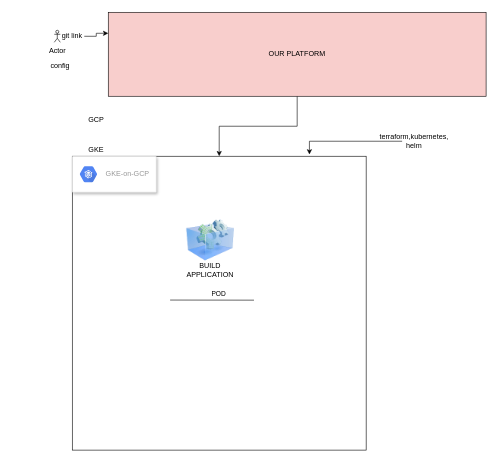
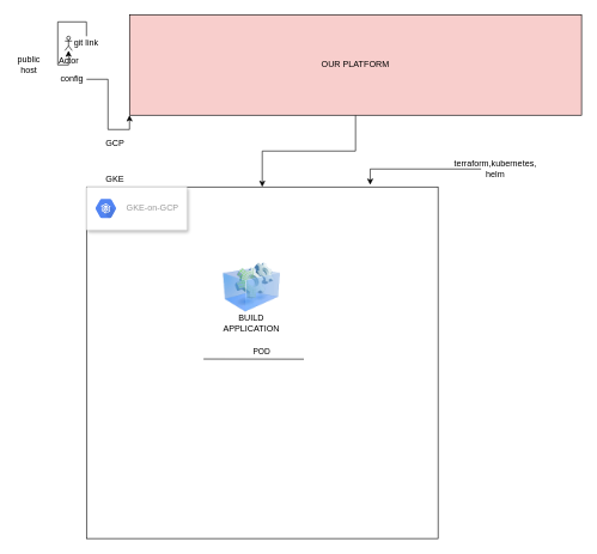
  <mxCell id="0" />
  <mxCell id="1" parent="0" />
  <mxCell id="2" value="" style="rounded=0;whiteSpace=wrap;html=1;" parent="1" vertex="1"><mxGeometry x="280" y="360" width="180" height="100" as="geometry" /></mxCell>
  <mxCell id="3" style="edgeStyle=orthogonalEdgeStyle;rounded=0;orthogonalLoop=1;jettySize=auto;html=1;" parent="1" source="4" target="5" edge="1"><mxGeometry relative="1" as="geometry" /></mxCell>
  <mxCell id="4" value="OUR PLATFORM" style="rounded=0;whiteSpace=wrap;html=1;fillColor=#f8cecc;" parent="1" vertex="1"><mxGeometry x="180" y="20" width="630" height="140" as="geometry" /></mxCell>
  <mxCell id="5" value="" style="whiteSpace=wrap;html=1;aspect=fixed;" parent="1" vertex="1"><mxGeometry x="120" y="260" width="490" height="490" as="geometry" /></mxCell>
  <mxCell id="6" value="GCP" style="text;html=1;strokeColor=none;fillColor=none;align=center;verticalAlign=middle;whiteSpace=wrap;rounded=0;" parent="1" vertex="1"><mxGeometry x="140" y="190" width="40" height="20" as="geometry" /></mxCell>
- <mxCell id="7" style="edgeStyle=orthogonalEdgeStyle;rounded=0;orthogonalLoop=1;jettySize=auto;html=1;entryX=0;entryY=0.25;entryDx=0;entryDy=0;" parent="1" source="8" target="4" edge="1"><mxGeometry relative="1" as="geometry" /></mxCell>
+ <mxCell id="7" style="edgeStyle=orthogonalEdgeStyle;rounded=0;orthogonalLoop=1;jettySize=auto;html=1;" parent="1" source="8" target="21" edge="1"><mxGeometry relative="1" as="geometry" /></mxCell>
  <mxCell id="8" value="git link" style="text;html=1;strokeColor=none;fillColor=none;align=center;verticalAlign=middle;whiteSpace=wrap;rounded=0;" parent="1" vertex="1"><mxGeometry x="100" y="50" width="40" height="20" as="geometry" /></mxCell>
  <mxCell id="9" style="edgeStyle=orthogonalEdgeStyle;rounded=0;orthogonalLoop=1;jettySize=auto;html=1;entryX=0.807;entryY=-0.006;entryDx=0;entryDy=0;entryPerimeter=0;" parent="1" source="10" target="5" edge="1"><mxGeometry relative="1" as="geometry"><mxPoint x="690" y="210" as="targetPoint" /></mxGeometry></mxCell>
  <mxCell id="10" value="terraform,kubernetes, helm" style="text;html=1;strokeColor=none;fillColor=none;align=center;verticalAlign=middle;whiteSpace=wrap;rounded=0;" parent="1" vertex="1"><mxGeometry x="670" y="225" width="40" height="20" as="geometry" /></mxCell>
+ <mxCell id="11" style="edgeStyle=orthogonalEdgeStyle;rounded=0;orthogonalLoop=1;jettySize=auto;html=1;entryX=0;entryY=1;entryDx=0;entryDy=0;" parent="1" source="12" target="4" edge="1"><mxGeometry relative="1" as="geometry" /></mxCell>
  <mxCell id="12" value="config" style="text;html=1;strokeColor=none;fillColor=none;align=center;verticalAlign=middle;whiteSpace=wrap;rounded=0;" parent="1" vertex="1"><mxGeometry x="80" y="100" width="40" height="20" as="geometry" /></mxCell>
+ <mxCell id="13" value="public host" style="text;html=1;strokeColor=none;fillColor=none;align=center;verticalAlign=middle;whiteSpace=wrap;rounded=0;" parent="1" vertex="1"><mxGeometry x="20" y="80" width="40" height="20" as="geometry" /></mxCell>
  <mxCell id="14" value="GKE" style="text;html=1;strokeColor=none;fillColor=none;align=center;verticalAlign=middle;whiteSpace=wrap;rounded=0;" parent="1" vertex="1"><mxGeometry x="140" y="240" width="40" height="20" as="geometry" /></mxCell>
  <mxCell id="15" value="" style="strokeColor=#dddddd;shadow=1;strokeWidth=1;rounded=1;absoluteArcSize=1;arcSize=2;" parent="1" vertex="1"><mxGeometry x="120" y="260" width="140" height="60" as="geometry" /></mxCell>
  <mxCell id="16" value="GKE-on-GCP" style="dashed=0;connectable=0;html=1;fillColor=#5184F3;strokeColor=none;shape=mxgraph.gcp2.hexIcon;prIcon=gke_on_prem;part=1;labelPosition=right;verticalLabelPosition=middle;align=left;verticalAlign=middle;spacingLeft=5;fontColor=#999999;fontSize=12;" parent="15" vertex="1"><mxGeometry y="0.5" width="44" height="39" relative="1" as="geometry"><mxPoint x="5" y="-19.5" as="offset" /></mxGeometry></mxCell>
  <mxCell id="17" value="" style="image;html=1;image=img/lib/clip_art/computers/Virtual_Application_128x128.png" parent="1" vertex="1"><mxGeometry x="310" y="360" width="80" height="80" as="geometry" /></mxCell>
  <mxCell id="18" value="BUILD APPLICATION" style="text;html=1;strokeColor=none;fillColor=none;align=center;verticalAlign=middle;whiteSpace=wrap;rounded=0;" parent="1" vertex="1"><mxGeometry x="330" y="440" width="40" height="20" as="geometry" /></mxCell>
  <mxCell id="19" value="" style="endArrow=none;html=1;exitX=0.273;exitY=0.436;exitDx=0;exitDy=0;exitPerimeter=0;" parent="1" edge="1"><mxGeometry width="50" height="50" relative="1" as="geometry"><mxPoint x="283.15" y="499.8" as="sourcePoint" /><mxPoint x="423" y="500" as="targetPoint" /></mxGeometry></mxCell>
  <mxCell id="20" value="POD" style="edgeLabel;html=1;align=center;verticalAlign=middle;resizable=0;points=[];" parent="19" vertex="1" connectable="0"><mxGeometry x="-0.33" y="-4" relative="1" as="geometry"><mxPoint x="32.86" y="-13.87" as="offset" /></mxGeometry></mxCell>
  <mxCell id="21" value="Actor" style="shape=umlActor;verticalLabelPosition=bottom;verticalAlign=top;html=1;outlineConnect=0;" parent="1" vertex="1"><mxGeometry x="90" y="50" width="10" height="20" as="geometry" /></mxCell>
